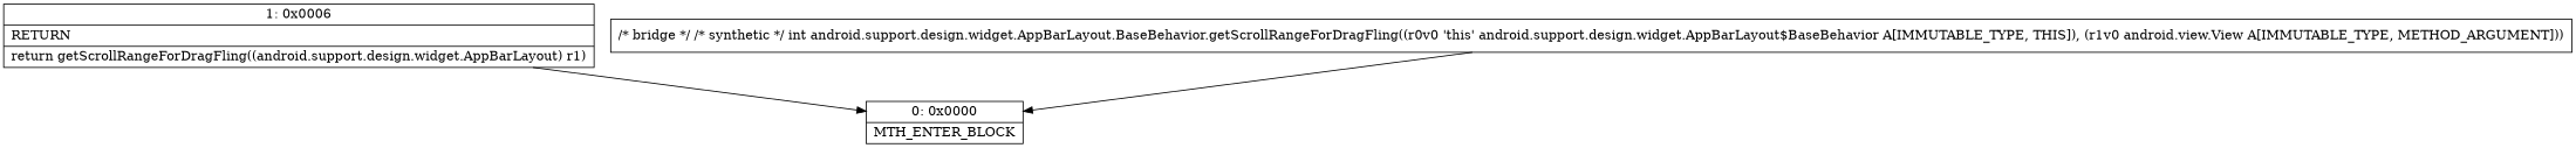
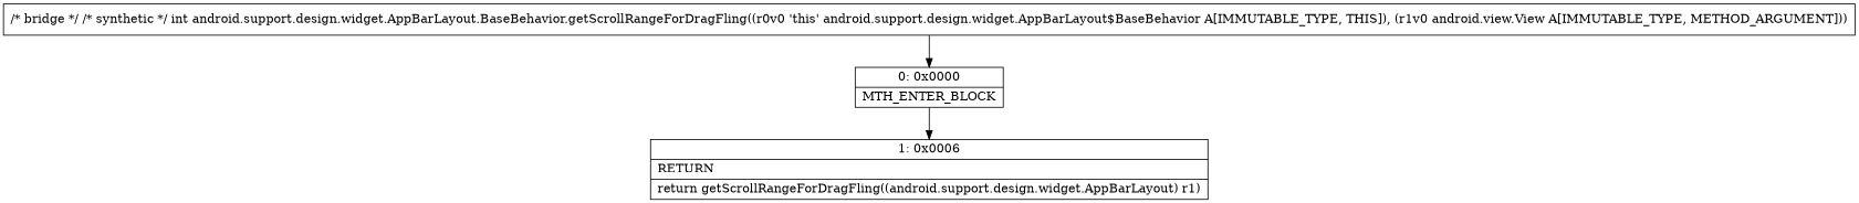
  digraph {
    node [shape=record]
    n1 [label="{0\:\ 0x0000|MTH_ENTER_BLOCK\l}"]
    n2 [label="{1\:\ 0x0006|RETURN\l|return getScrollRangeForDragFling((android.support.design.widget.AppBarLayout) r1)\l}"]
    n3 [label="{\/* bridge *\/ \/* synthetic *\/ int android.support.design.widget.AppBarLayout.BaseBehavior.getScrollRangeForDragFling((r0v0 'this' android.support.design.widget.AppBarLayout$BaseBehavior A[IMMUTABLE_TYPE, THIS]), (r1v0 android.view.View A[IMMUTABLE_TYPE, METHOD_ARGUMENT])) }"]
-   n2 -> n1
+   n1 -> n2
    n3 -> n1
  }
